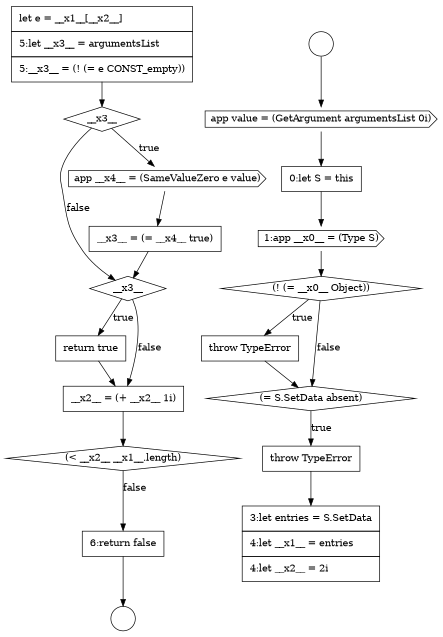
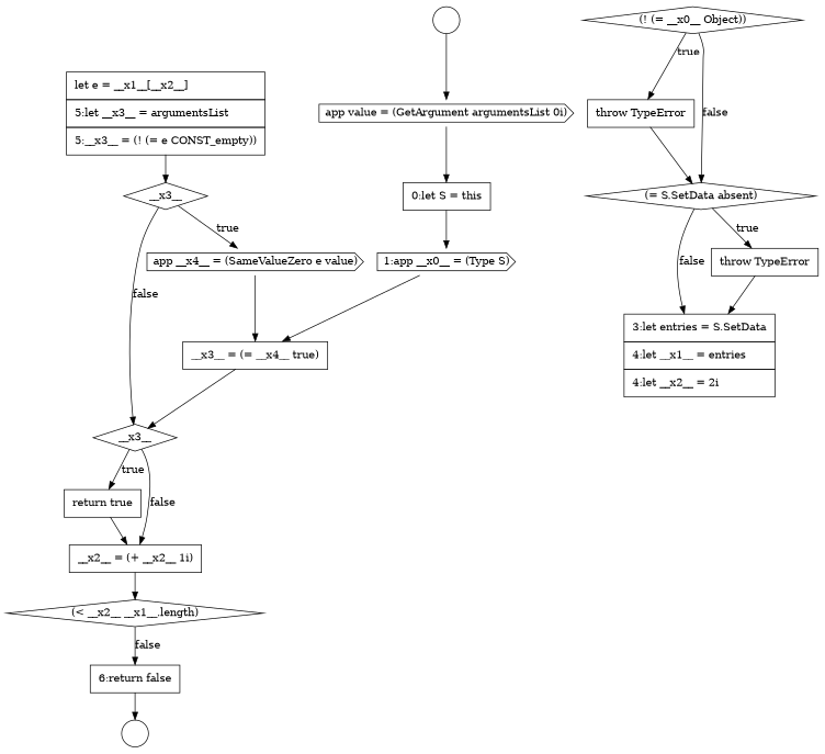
  digraph {
    node [color=black fillcolor=white shape=none style=filled]
    edge [color=black]
    n1 [label=<<font color="black">     <table border="0" cellborder="1" cellspacing="0" cellpadding="10">       <tr><td align="left">__x3__ = (= __x4__ true)</td></tr>     </table>   </font>> margin=0]
    n2 [label=<<font color="black">__x3__</font>> shape=diamond]
    n3 [label=<<font color="black">     <table border="0" cellborder="1" cellspacing="0" cellpadding="10">       <tr><td align="left">return true</td></tr>     </table>   </font>> margin=0]
    n4 [label=<<font color="black">     <table border="0" cellborder="1" cellspacing="0" cellpadding="10">       <tr><td align="left">__x2__ = (+ __x2__ 1i)</td></tr>     </table>   </font>> margin=0]
    n5 [label=<<font color="black">     <table border="0" cellborder="1" cellspacing="0" cellpadding="10">       <tr><td align="left">throw TypeError</td></tr>     </table>   </font>> margin=0]
    n6 [label=<<font color="black">(= S.SetData absent)</font>> shape=diamond]
    n7 [label=<<font color="black">     <table border="0" cellborder="1" cellspacing="0" cellpadding="10">       <tr><td align="left">3:let entries = S.SetData</td></tr>       <tr><td align="left">4:let __x1__ = entries</td></tr>       <tr><td align="left">4:let __x2__ = 2i</td></tr>     </table>   </font>> margin=0]
    n8 [label=<<font color="black">     <table border="0" cellborder="1" cellspacing="0" cellpadding="10">       <tr><td align="left">throw TypeError</td></tr>     </table>   </font>> margin=0]
    n9 [label=" " shape=circle]
    n10 [label=<<font color="black">     <table border="0" cellborder="1" cellspacing="0" cellpadding="10">       <tr><td align="left">let e = __x1__[__x2__]</td></tr>       <tr><td align="left">5:let __x3__ = argumentsList</td></tr>       <tr><td align="left">5:__x3__ = (! (= e CONST_empty))</td></tr>     </table>   </font>> margin=0]
    n11 [label=<<font color="black">__x3__</font>> shape=diamond]
    n12 [label=<<font color="black">app __x4__ = (SameValueZero e value)</font>> shape=cds]
    n13 [label=<<font color="black">     <table border="0" cellborder="1" cellspacing="0" cellpadding="10">       <tr><td align="left">6:return false</td></tr>     </table>   </font>> margin=0]
    n14 [label=<<font color="black">(&lt; __x2__ __x1__.length)</font>> shape=diamond]
    n15 [label=<<font color="black">1:app __x0__ = (Type S)</font>> shape=cds]
    n16 [label=<<font color="black">(! (= __x0__ Object))</font>> shape=diamond]
    n17 [label=" " shape=circle]
    n18 [label=<<font color="black">app value = (GetArgument argumentsList 0i)</font>> shape=cds]
    n19 [label=<<font color="black">     <table border="0" cellborder="1" cellspacing="0" cellpadding="10">       <tr><td align="left">0:let S = this</td></tr>     </table>   </font>> margin=0]
    n1 -> n2
    n2 -> n3 [label=<<font color="black">true</font>>]
    n2 -> n4 [label=<<font color="black">false</font>>]
    n3 -> n4
    n4 -> n14
    n5 -> n6
+   n6 -> n7 [label=<<font color="black">false</font>>]
    n6 -> n8 [label=<<font color="black">true</font>>]
    n8 -> n7
    n10 -> n11
    n11 -> n2 [label=<<font color="black">false</font>>]
    n11 -> n12 [label=<<font color="black">true</font>>]
    n12 -> n1
    n13 -> n9
    n14 -> n13 [label=<<font color="black">false</font>>]
-   n15 -> n16
+   n15 -> n1
    n16 -> n5 [label=<<font color="black">true</font>>]
    n16 -> n6 [label=<<font color="black">false</font>>]
    n17 -> n18
    n18 -> n19
    n19 -> n15
  }
